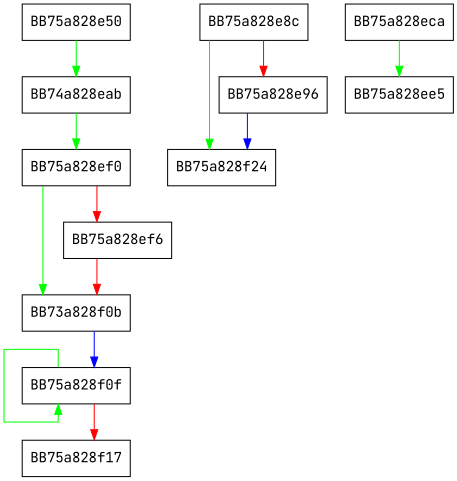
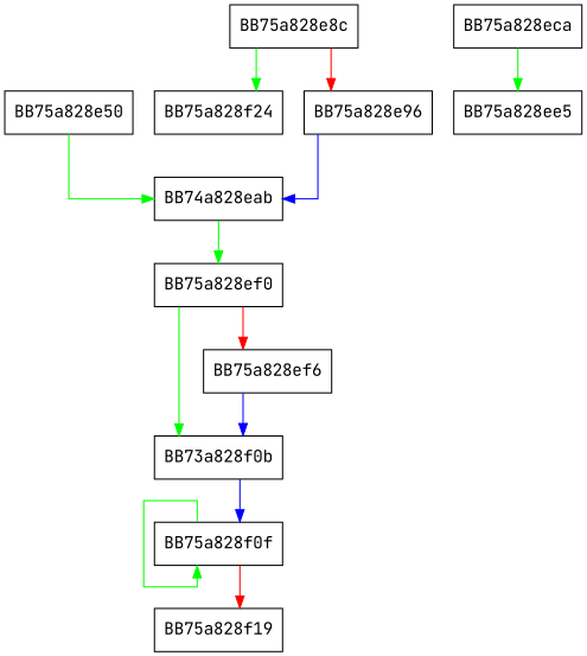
  digraph {
    fontname="JetBrains Mono"
    splines=ortho
    node [fontname="JetBrains Mono" shape=box]
    edge [color=green fontname="JetBrains Mono"]
    n1 [label=BB74a828eab]
    BB75a828e50
    BB75a828ef0
    n4 [label=BB73a828f0b]
    BB75a828ef6
    BB75a828e8c
    BB75a828f24
    BB75a828e96
    BB75a828f0f
    BB75a828eca
    BB75a828ee5
-   BB75a828f19 [label=BB75a828f17]
+   BB75a828f19
    n1 -> BB75a828ef0
    BB75a828e50 -> n1
    BB75a828ef0 -> n4
    BB75a828ef0 -> BB75a828ef6 [color=red]
    n4 -> BB75a828f0f [color=blue]
-   BB75a828ef6 -> n4 [color=red]
+   BB75a828ef6 -> n4 [color=blue]
    BB75a828e8c -> BB75a828f24
    BB75a828e8c -> BB75a828e96 [color=red]
-   BB75a828e96 -> BB75a828f24 [color=blue]
+   BB75a828e96 -> n1 [color=blue]
    BB75a828f0f -> BB75a828f0f
    BB75a828f0f -> BB75a828f19 [color=red]
    BB75a828eca -> BB75a828ee5
  }
